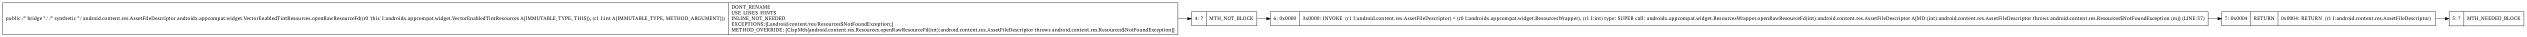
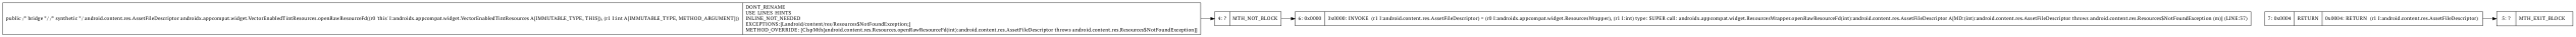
  digraph {
    fontname="PT Serif"
    rankdir=LR
    node [fontname="PT Serif" shape=record]
    edge [fontname="PT Serif"]
    n1 [label="{4\:\ ?|MTH_NOT_BLOCK\l}"]
    n2 [label="{6\:\ 0x0000|0x0000: INVOKE  (r1 I:android.content.res.AssetFileDescriptor) = (r0 I:androidx.appcompat.widget.ResourcesWrapper), (r1 I:int) type: SUPER call: androidx.appcompat.widget.ResourcesWrapper.openRawResourceFd(int):android.content.res.AssetFileDescriptor A[MD:(int):android.content.res.AssetFileDescriptor throws android.content.res.Resources$NotFoundException (m)] (LINE:37)\l}"]
    n3 [label="{7\:\ 0x0004|RETURN\l|0x0004: RETURN  (r1 I:android.content.res.AssetFileDescriptor) \l}"]
-   n4 [label="{5\:\ ?|MTH_NEEDED_BLOCK\l}"]
+   n4 [label="{5\:\ ?|MTH_EXIT_BLOCK\l}"]
    n5 [label="{public \/* bridge *\/ \/* synthetic *\/ android.content.res.AssetFileDescriptor androidx.appcompat.widget.VectorEnabledTintResources.openRawResourceFd((r0 'this' I:androidx.appcompat.widget.VectorEnabledTintResources A[IMMUTABLE_TYPE, THIS]), (r1 I:int A[IMMUTABLE_TYPE, METHOD_ARGUMENT]))  | DONT_RENAME\lUSE_LINES_HINTS\lINLINE_NOT_NEEDED\lEXCEPTIONS:[Landroid\/content\/res\/Resources$NotFoundException;]\lMETHOD_OVERRIDE: [ClspMth\{android.content.res.Resources.openRawResourceFd(int):android.content.res.AssetFileDescriptor throws android.content.res.Resources$NotFoundException\}]\l}"]
    n1 -> n2
-   n2 -> n3
    n3 -> n4
    n5 -> n1
  }
